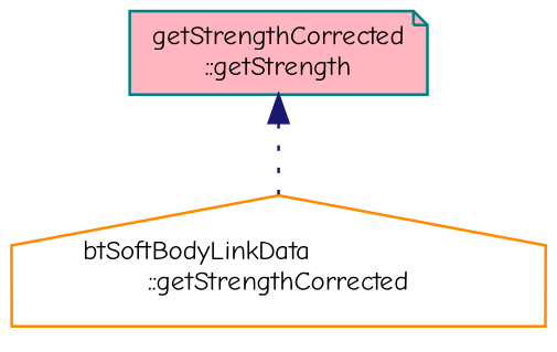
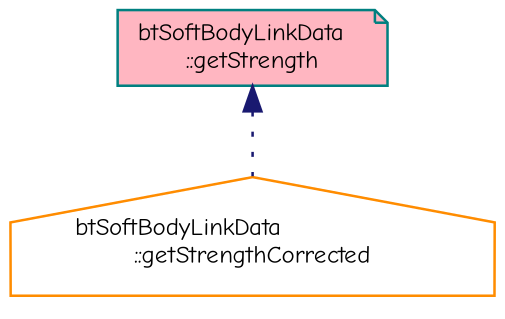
  digraph {
    rankdir=TB
    fontname="Comic Neue"
    node [fontname="Comic Neue" fontsize=10 style=filled]
-   n1 [color=teal fillcolor=lightpink fontcolor=black height=0.2 label="getStrengthCorrected\l::getStrength" shape=note width=0.4]
+   n1 [color=teal fillcolor=lightpink fontcolor=black height=0.2 label="btSoftBodyLinkData\l::getStrength" shape=note width=0.4]
    n2 [color=darkorange fillcolor=white height=0.2 label="btSoftBodyLinkData\l::getStrengthCorrected" shape=house width=0.4]
    n1 -> n2 [color=midnightblue dir=back fontname="Comic Neue" fontsize=10 labelfontname=Helvetica labelfontsize=10 style=dotted]
  }
